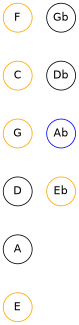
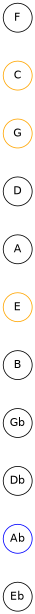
  graph {
    mindist=.1
    node [color=orange fontname=Helvetica margin=0 shape=circle]
    edge [style=invis]
    E
+   B [color=""]
    Gb [color=""]
    Db [color=""]
    Ab [color=blue]
-   Eb
-   F
+   Eb [color=black]
+   F [color=black]
    C
    G
    D [color=black]
    A [color=""]
    subgraph sub_1 {
      E
+     B
      Gb
      Db
      Ab
      Eb
      F
      C
      G
      D
      A
    }
+   E -- B
+   B -- Gb
    Gb -- Db
    Db -- Ab
    Ab -- Eb
    F -- C
    C -- G
    G -- D
    D -- A
    A -- E
  }
